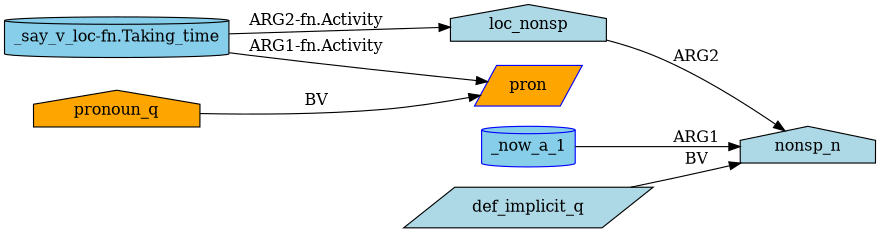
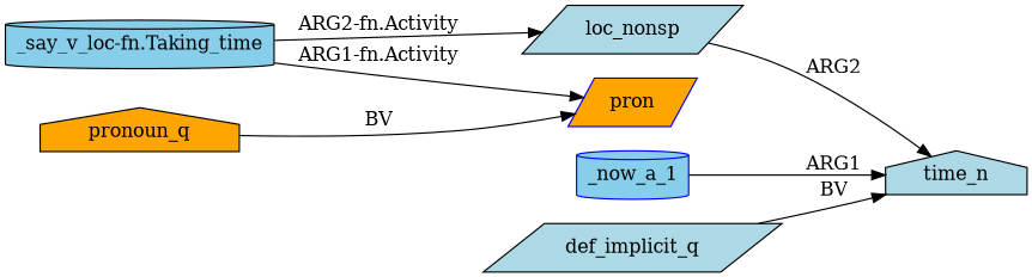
  digraph {
    rankdir=LR
    node [color=black fillcolor=lightblue shape=house style=filled]
    "_say_v_loc-fn.Taking_time" [fillcolor=skyblue shape=cylinder]
-   loc_nonsp
+   loc_nonsp [shape=parallelogram]
    pron [color=blue fillcolor=orange shape=parallelogram]
-   time_n [label=nonsp_n]
+   time_n
    _now_a_1 [color=blue fillcolor=skyblue shape=cylinder]
    pronoun_q [fillcolor=orange]
    def_implicit_q [shape=parallelogram]
    "_say_v_loc-fn.Taking_time" -> loc_nonsp [label="ARG2-fn.Activity"]
    "_say_v_loc-fn.Taking_time" -> pron [label="ARG1-fn.Activity"]
    loc_nonsp -> time_n [label=ARG2]
    _now_a_1 -> time_n [label=ARG1]
    pronoun_q -> pron [label=BV]
    def_implicit_q -> time_n [label=BV]
  }
